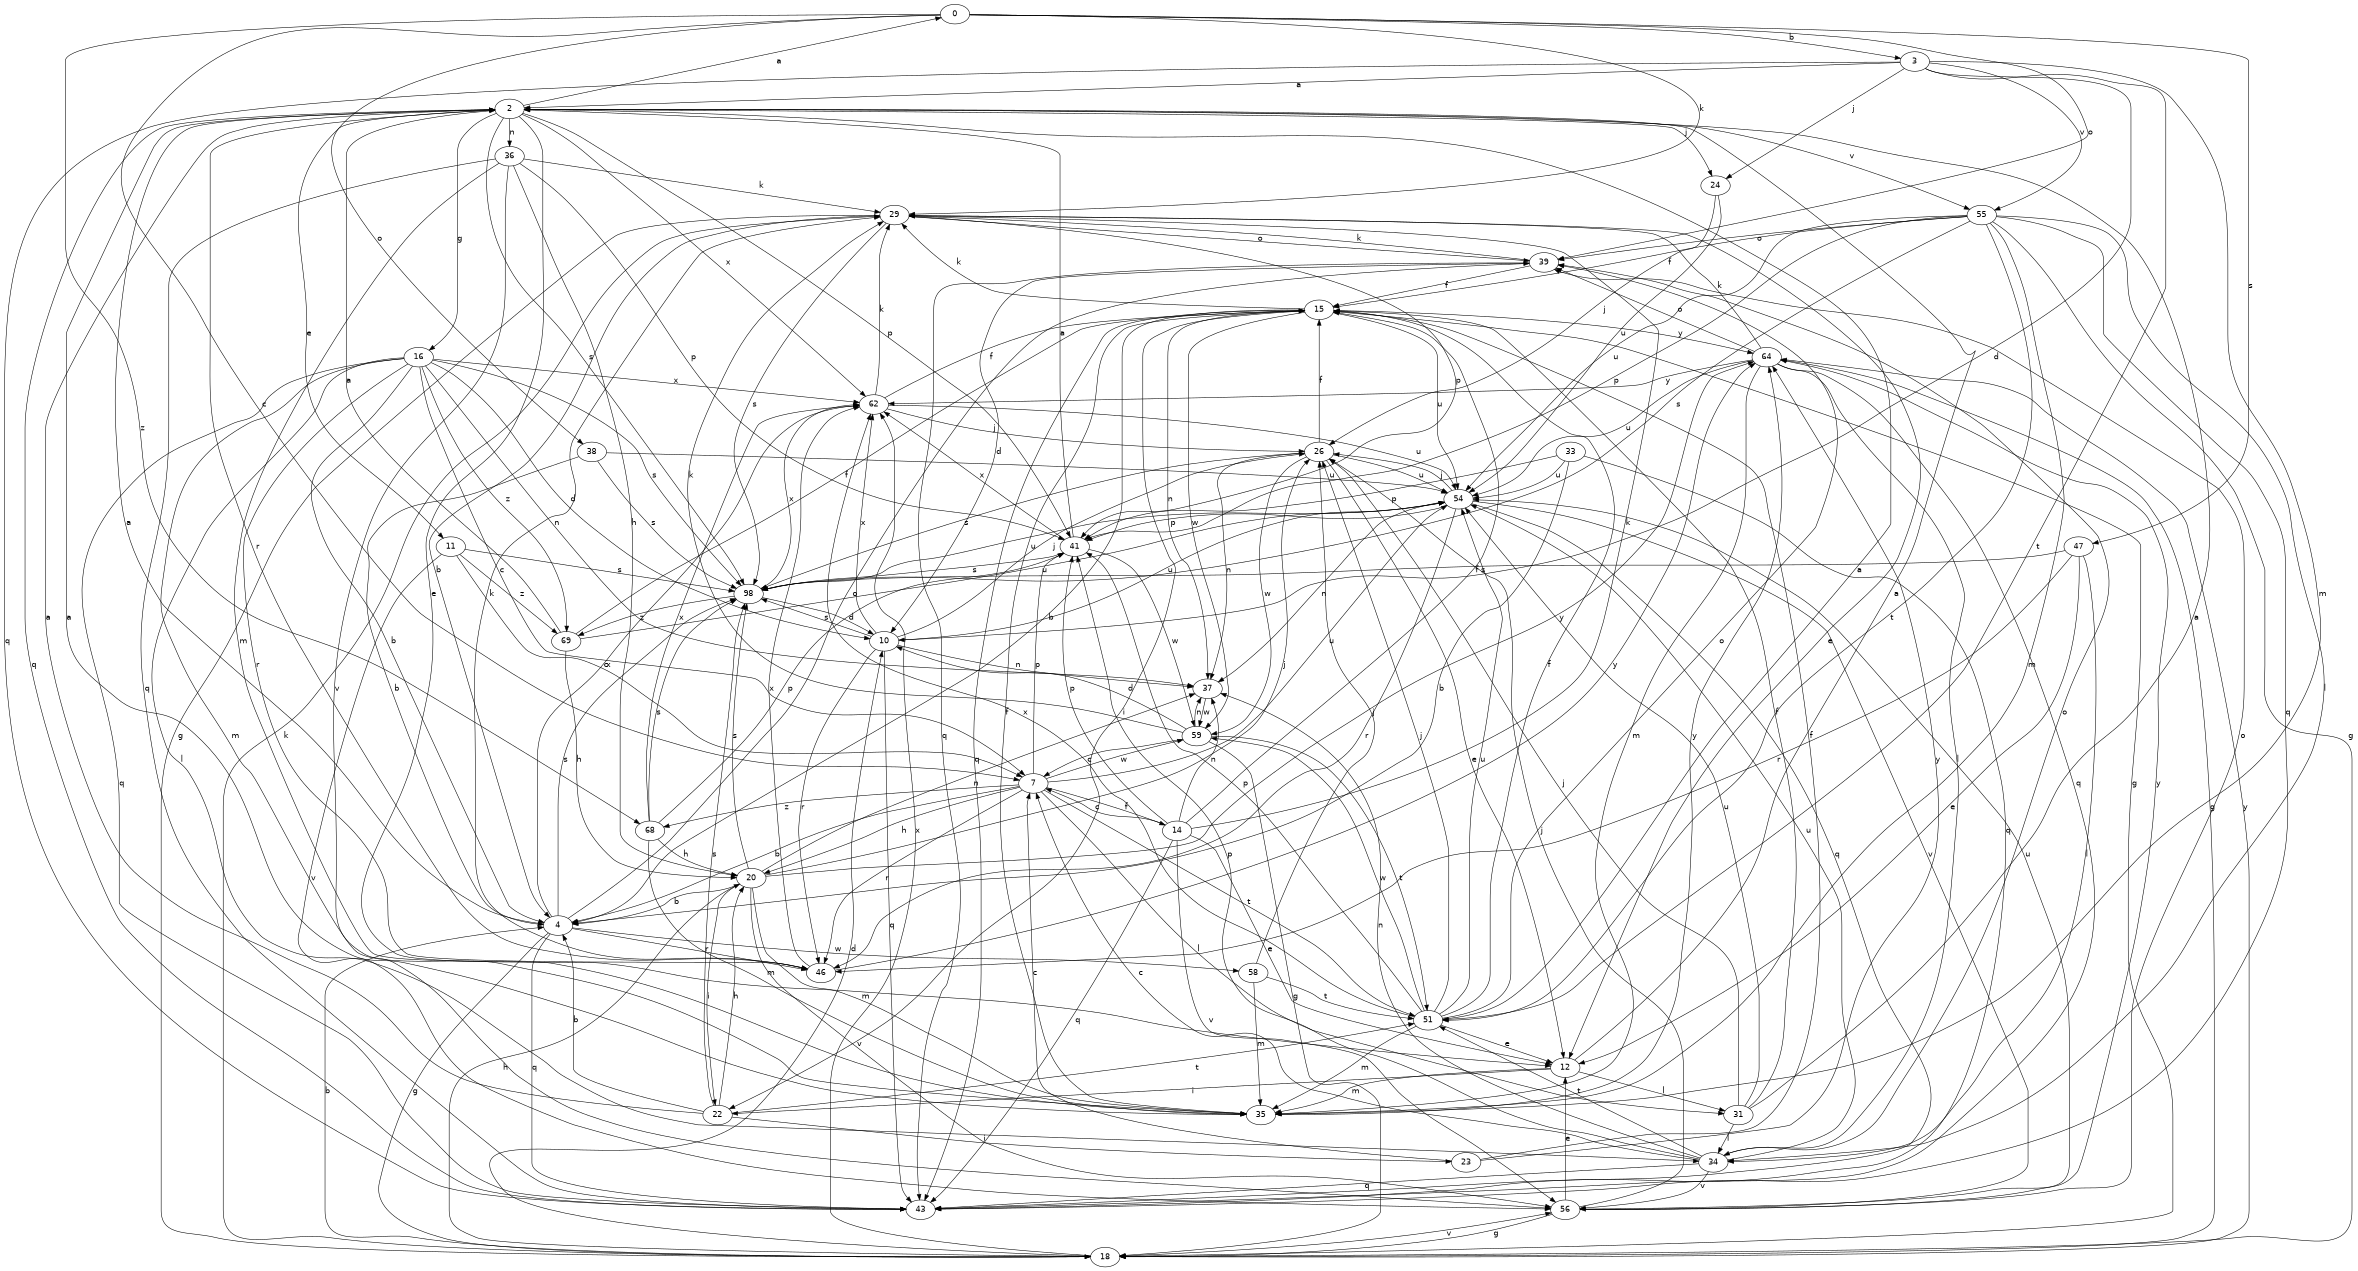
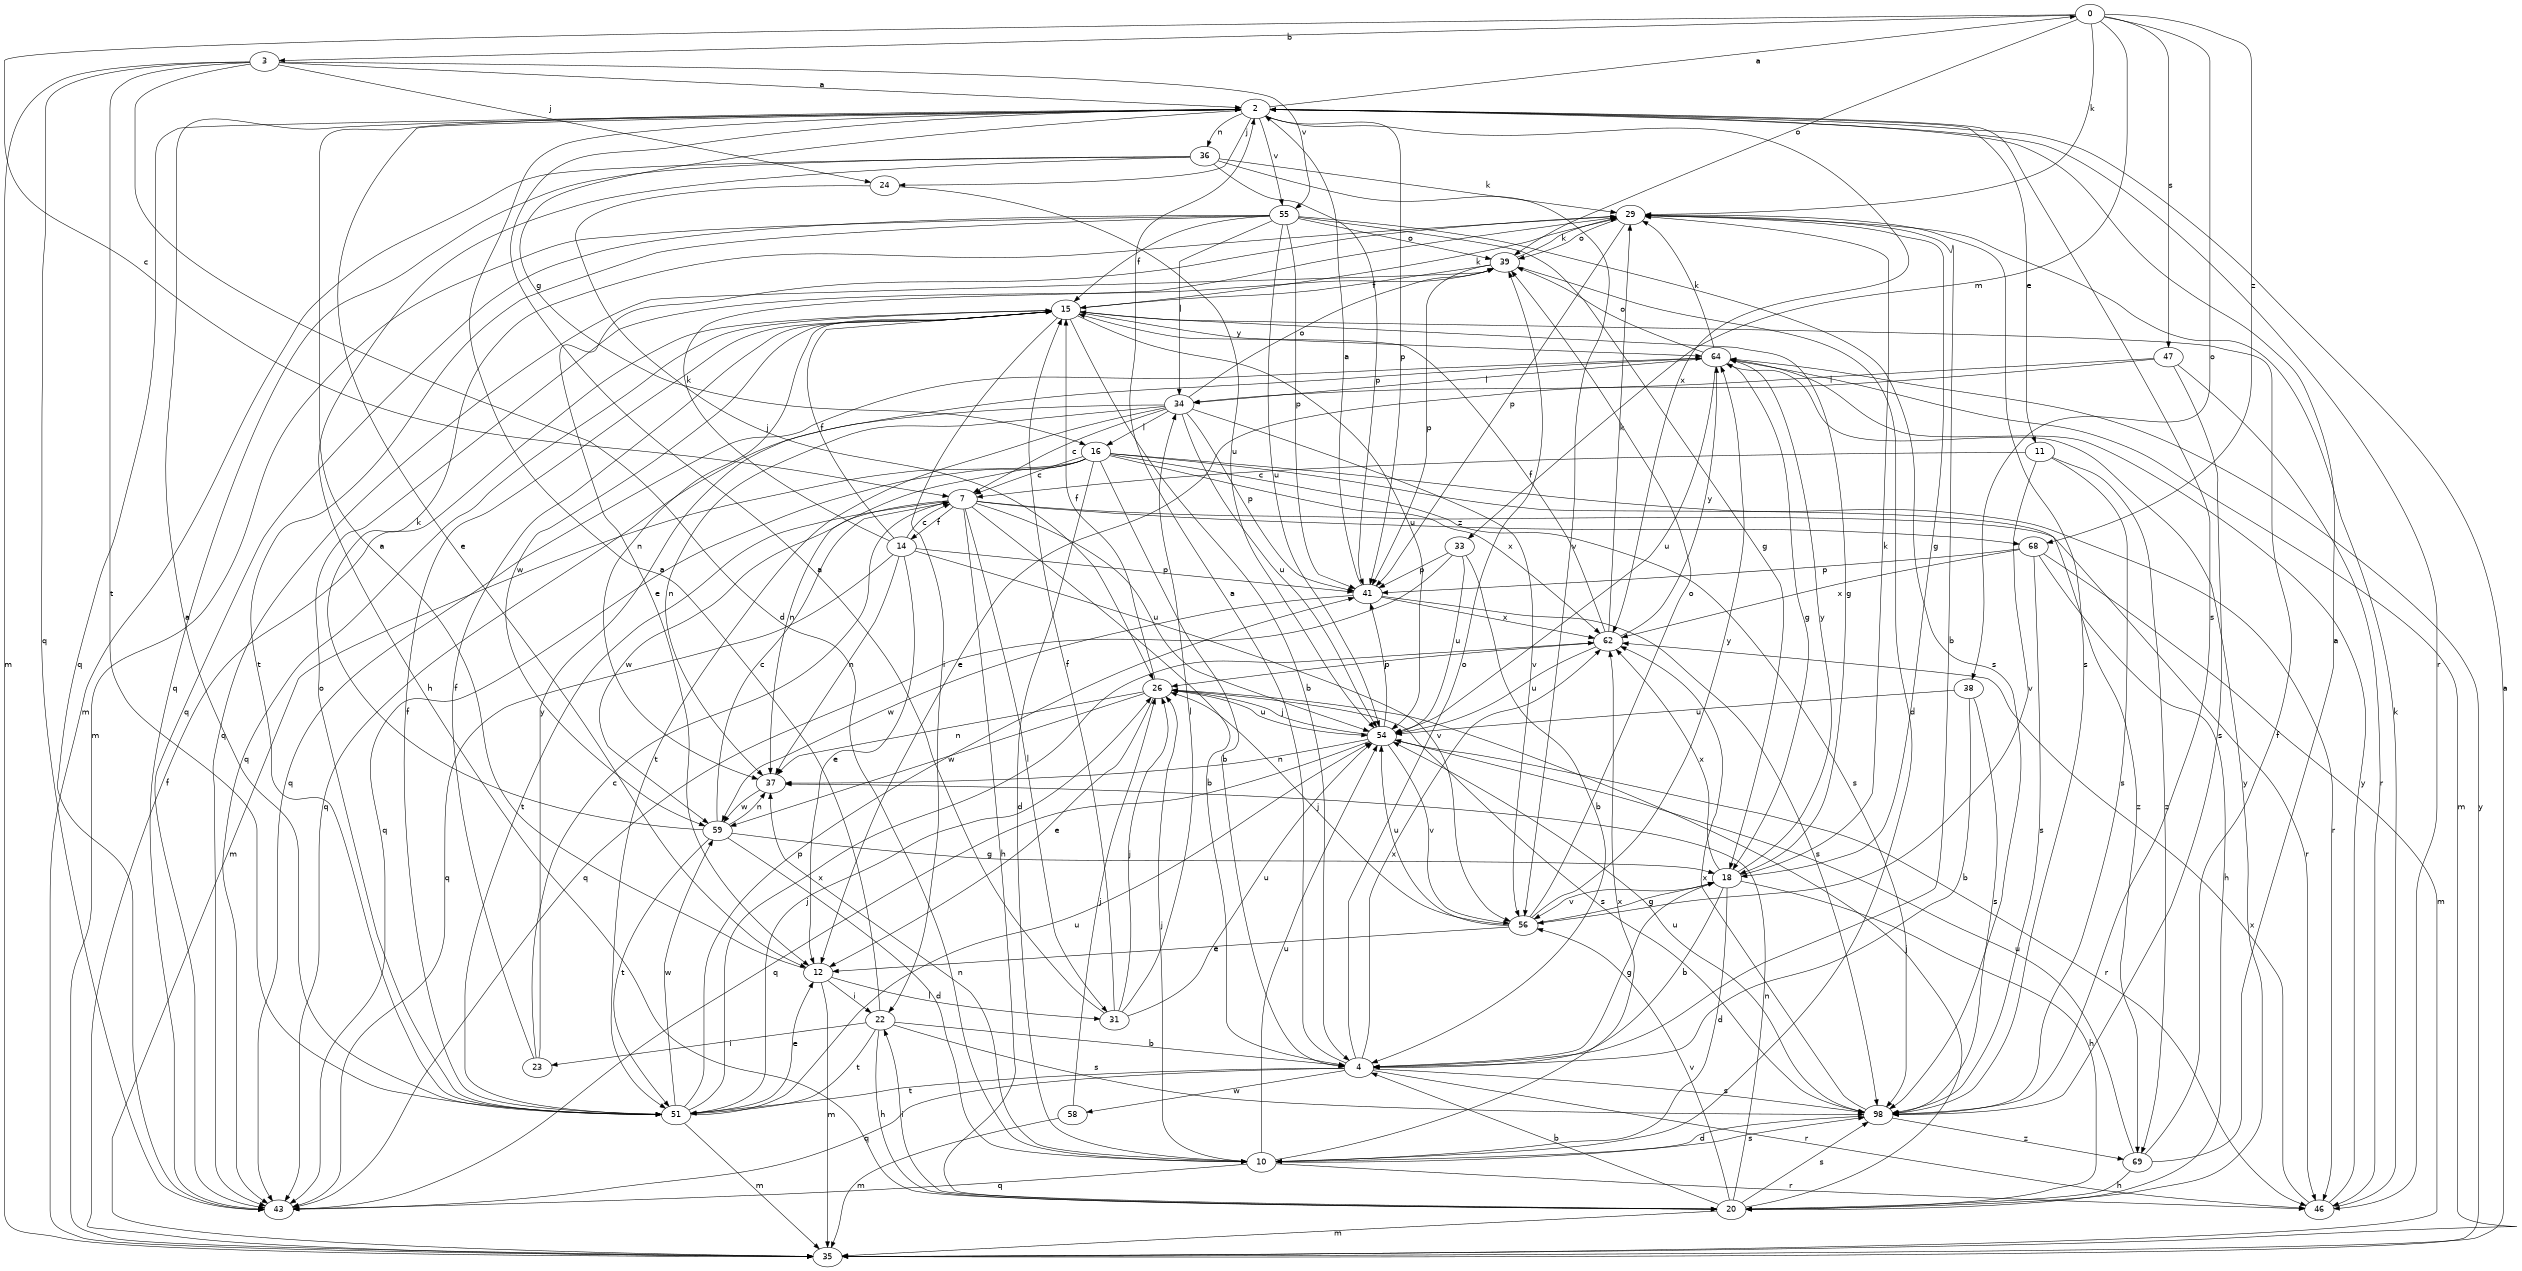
  strict digraph {
    fontname="DejaVu Sans"
    node [fontname="DejaVu Sans"]
    edge [fontname="DejaVu Sans"]
    0
    3
    7
    29
    33
    38
    39
    47
    68
    2
    24
    43
    55
    10
    35
    51
    41
    46
    4
    14
    20
    31
    54
    59
    12
    n26 [label=98]
    18
    15
    n29 [label=34]
    62
    11
    16
    36
    56
    69
    22
    37
    26
    64
    58
    23
    0 -> 3 [label=b]
    0 -> 7 [label=c]
    0 -> 29 [label=k]
+   0 -> 33 [label=m]
    0 -> 38 [label=o]
    0 -> 39 [label=o]
    0 -> 47 [label=s]
    0 -> 68 [label=z]
    3 -> 2 [label=a]
    3 -> 24 [label=j]
    3 -> 43 [label=q]
    3 -> 55 [label=v]
    3 -> 10 [label=d]
    3 -> 35 [label=m]
    3 -> 51 [label=t]
    7 -> 68 [label=z]
    7 -> 51 [label=t]
-   7 -> 41 [label=p]
+   39 -> 41 [label=p]
    7 -> 46 [label=r]
    7 -> 4 [label=b]
    7 -> 14 [label=f]
    7 -> 20 [label=h]
    7 -> 31 [label=l]
    7 -> 54 [label=u]
    7 -> 59 [label=w]
    29 -> 39 [label=o]
    29 -> 41 [label=p]
    29 -> 4 [label=b]
    29 -> 12 [label=e]
    29 -> n26 [label=s]
    29 -> 18 [label=g]
    33 -> 43 [label=q]
    33 -> 41 [label=p]
    33 -> 4 [label=b]
    33 -> 54 [label=u]
    38 -> 4 [label=b]
    38 -> 54 [label=u]
    38 -> n26 [label=s]
    39 -> 29 [label=k]
    39 -> 43 [label=q]
    39 -> 10 [label=d]
    39 -> 15 [label=f]
    47 -> 46 [label=r]
    47 -> 12 [label=e]
    47 -> n26 [label=s]
    47 -> n29 [label=l]
    68 -> 35 [label=m]
    68 -> 41 [label=p]
    68 -> 20 [label=h]
    68 -> n26 [label=s]
    68 -> 62 [label=x]
    2 -> 0 [label=a]
    2 -> 24 [label=j]
    2 -> 43 [label=q]
    2 -> 55 [label=v]
    2 -> 41 [label=p]
    2 -> 46 [label=r]
    2 -> 12 [label=e]
    2 -> n26 [label=s]
    2 -> 62 [label=x]
    2 -> 11 [label=e]
    2 -> 16 [label=g]
    2 -> 36 [label=n]
    24 -> 54 [label=u]
    24 -> 26 [label=j]
    55 -> 39 [label=o]
    55 -> 43 [label=q]
    55 -> 35 [label=m]
    55 -> 51 [label=t]
    55 -> 41 [label=p]
    55 -> 54 [label=u]
    55 -> n26 [label=s]
    55 -> 18 [label=g]
    55 -> 15 [label=f]
    55 -> n29 [label=l]
    10 -> 43 [label=q]
    10 -> 46 [label=r]
    10 -> 54 [label=u]
    10 -> n26 [label=s]
    10 -> 62 [label=x]
    10 -> 37 [label=n]
    10 -> 26 [label=j]
    35 -> 2 [label=a]
    35 -> 15 [label=f]
    35 -> 64 [label=y]
    51 -> 39 [label=o]
    51 -> 2 [label=a]
    51 -> 35 [label=m]
    51 -> 41 [label=p]
    51 -> 54 [label=u]
    51 -> 59 [label=w]
    51 -> 12 [label=e]
    51 -> 15 [label=f]
    51 -> 62 [label=x]
    51 -> 26 [label=j]
    41 -> 2 [label=a]
    41 -> 59 [label=w]
    41 -> n26 [label=s]
    41 -> 62 [label=x]
    46 -> 29 [label=k]
    46 -> 62 [label=x]
    46 -> 64 [label=y]
    4 -> 39 [label=o]
    4 -> 2 [label=a]
    4 -> 43 [label=q]
-   58 -> 51 [label=t]
+   4 -> 51 [label=t]
    4 -> 46 [label=r]
    4 -> n26 [label=s]
    4 -> 18 [label=g]
    4 -> 62 [label=x]
    4 -> 58 [label=w]
    14 -> 7 [label=c]
    14 -> 29 [label=k]
    14 -> 43 [label=q]
    14 -> 41 [label=p]
    14 -> 12 [label=e]
    14 -> 15 [label=f]
    14 -> 56 [label=v]
    14 -> 37 [label=n]
    20 -> 35 [label=m]
    20 -> 4 [label=b]
    20 -> n26 [label=s]
    20 -> 56 [label=v]
    20 -> 22 [label=i]
    20 -> 37 [label=n]
    20 -> 26 [label=j]
    20 -> 64 [label=y]
    31 -> 2 [label=a]
    31 -> 54 [label=u]
    31 -> 15 [label=f]
    31 -> n29 [label=l]
    31 -> 26 [label=j]
    54 -> 43 [label=q]
    54 -> 41 [label=p]
    54 -> 46 [label=r]
    54 -> 56 [label=v]
    54 -> 37 [label=n]
    54 -> 26 [label=j]
    59 -> 7 [label=c]
    59 -> 29 [label=k]
    59 -> 10 [label=d]
    59 -> 51 [label=t]
    59 -> 18 [label=g]
    59 -> 37 [label=n]
    12 -> 2 [label=a]
    12 -> 35 [label=m]
    12 -> 31 [label=l]
    12 -> 22 [label=i]
    n26 -> 10 [label=d]
    n26 -> 54 [label=u]
    n26 -> 62 [label=x]
    n26 -> 69 [label=z]
    18 -> 29 [label=k]
    18 -> 10 [label=d]
    18 -> 4 [label=b]
    18 -> 20 [label=h]
    18 -> 62 [label=x]
    18 -> 56 [label=v]
    18 -> 64 [label=y]
    15 -> 29 [label=k]
    15 -> 43 [label=q]
    15 -> 4 [label=b]
    15 -> 54 [label=u]
    15 -> 59 [label=w]
    15 -> 18 [label=g]
    15 -> 22 [label=i]
    15 -> 37 [label=n]
    15 -> 64 [label=y]
    n29 -> 7 [label=c]
    n29 -> 39 [label=o]
    n29 -> 43 [label=q]
    n29 -> 51 [label=t]
    n29 -> 41 [label=p]
    n29 -> 54 [label=u]
    n29 -> 56 [label=v]
    n29 -> 37 [label=n]
    62 -> 29 [label=k]
    62 -> 54 [label=u]
    62 -> 15 [label=f]
    62 -> 26 [label=j]
-   64 -> 62 [label=y]
+   62 -> 64 [label=y]
    11 -> 7 [label=c]
    11 -> n26 [label=s]
    11 -> 56 [label=v]
    11 -> 69 [label=z]
    16 -> 7 [label=c]
    16 -> 43 [label=q]
    16 -> 10 [label=d]
    16 -> 35 [label=m]
    16 -> 46 [label=r]
    16 -> 4 [label=b]
    16 -> n26 [label=s]
-   16 -> n29 [label=l]
+   n29 -> 16 [label=l]
    16 -> 62 [label=x]
    16 -> 69 [label=z]
    16 -> 37 [label=n]
    36 -> 29 [label=k]
    36 -> 43 [label=q]
    36 -> 35 [label=m]
    36 -> 41 [label=p]
    36 -> 20 [label=h]
    36 -> 56 [label=v]
    56 -> 39 [label=o]
    56 -> 54 [label=u]
    56 -> 12 [label=e]
    56 -> 18 [label=g]
    56 -> 26 [label=j]
    56 -> 64 [label=y]
    69 -> 2 [label=a]
    69 -> 20 [label=h]
    69 -> 54 [label=u]
    69 -> 15 [label=f]
    22 -> 2 [label=a]
    22 -> 51 [label=t]
    22 -> 4 [label=b]
    22 -> 20 [label=h]
    22 -> n26 [label=s]
    22 -> 23 [label=i]
    37 -> 59 [label=w]
    26 -> 54 [label=u]
    26 -> 59 [label=w]
    26 -> 12 [label=e]
    26 -> n26 [label=s]
    26 -> 15 [label=f]
    26 -> 37 [label=n]
    64 -> 29 [label=k]
    64 -> 39 [label=o]
    64 -> 43 [label=q]
    64 -> 35 [label=m]
    64 -> 54 [label=u]
    64 -> 18 [label=g]
    64 -> n29 [label=l]
    58 -> 35 [label=m]
    58 -> 26 [label=j]
    23 -> 7 [label=c]
    23 -> 15 [label=f]
    23 -> 64 [label=y]
  }
